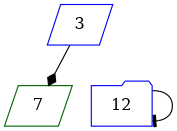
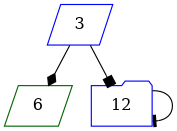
  digraph {
    node [color=blue shape=parallelogram]
    n1 [label=3]
-   n2 [color=darkgreen label=7]
+   n2 [color=darkgreen label=6]
    n3 [label=12 shape=folder]
    n1 -> n2 [arrowhead=diamond]
+   n1 -> n3 [arrowhead=box]
    n3 -> n3 [arrowhead=tee]
  }
